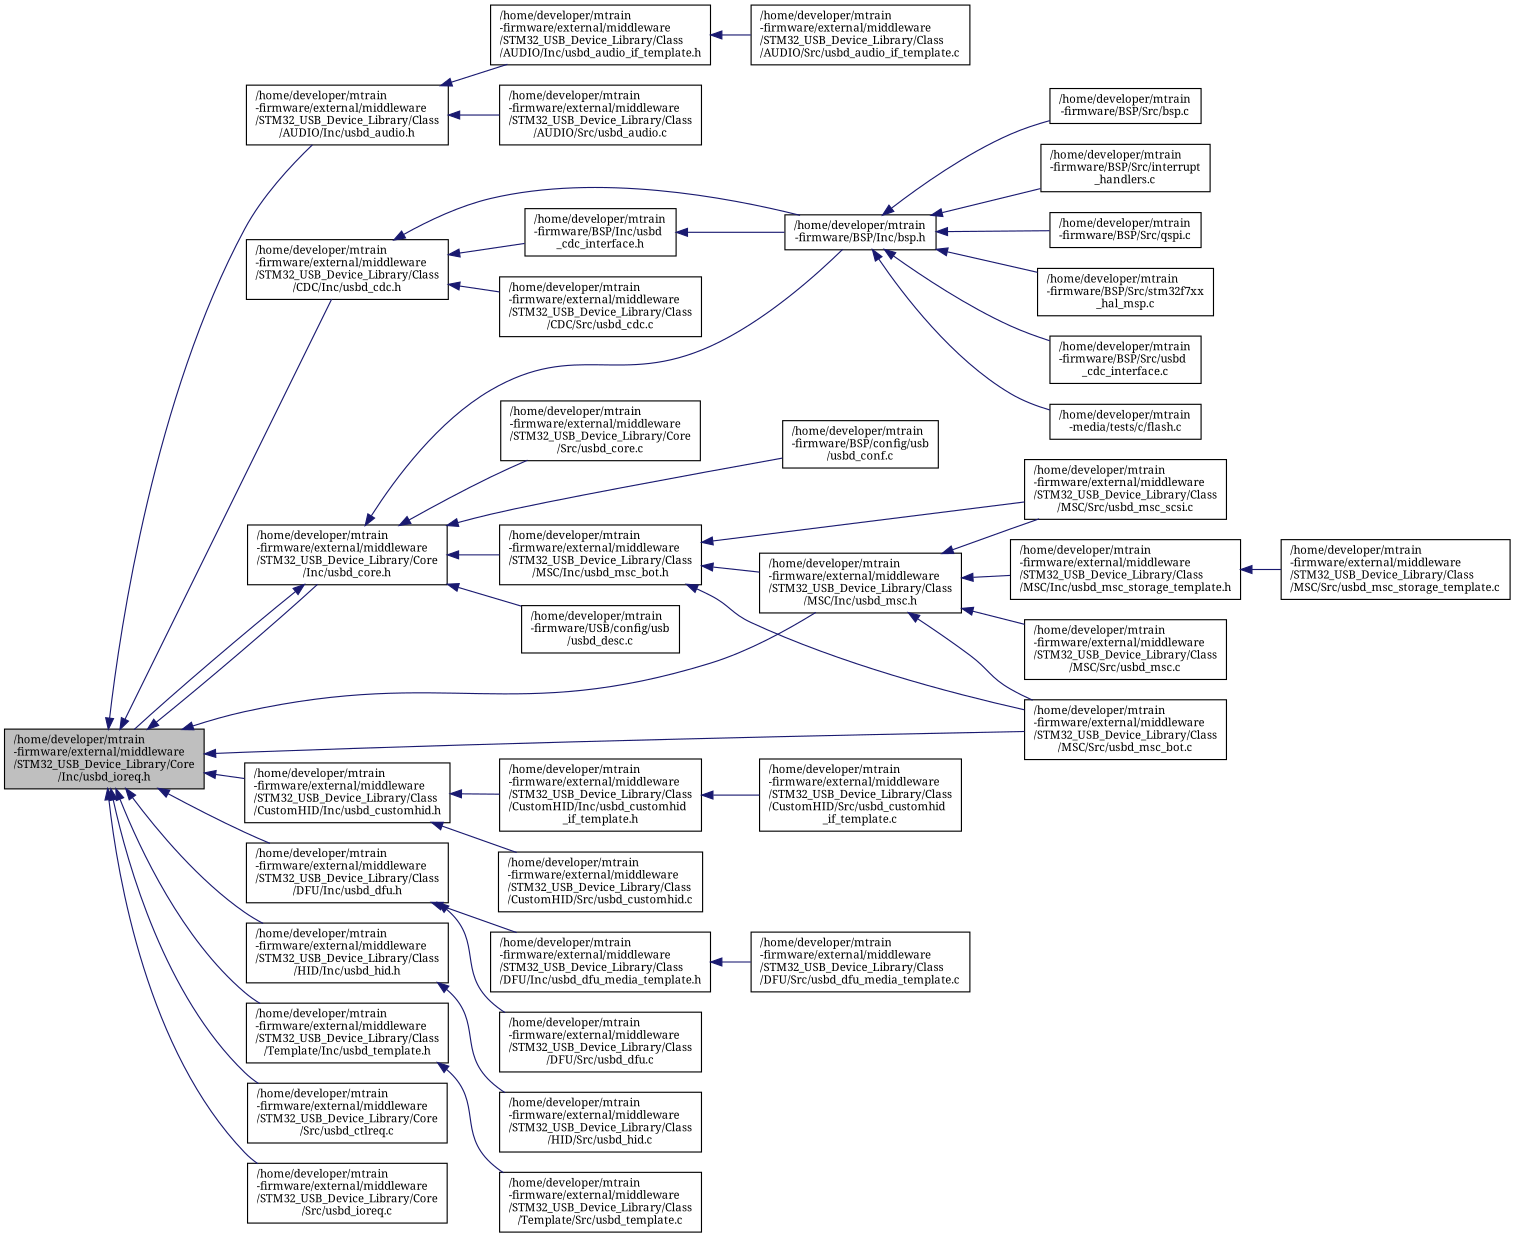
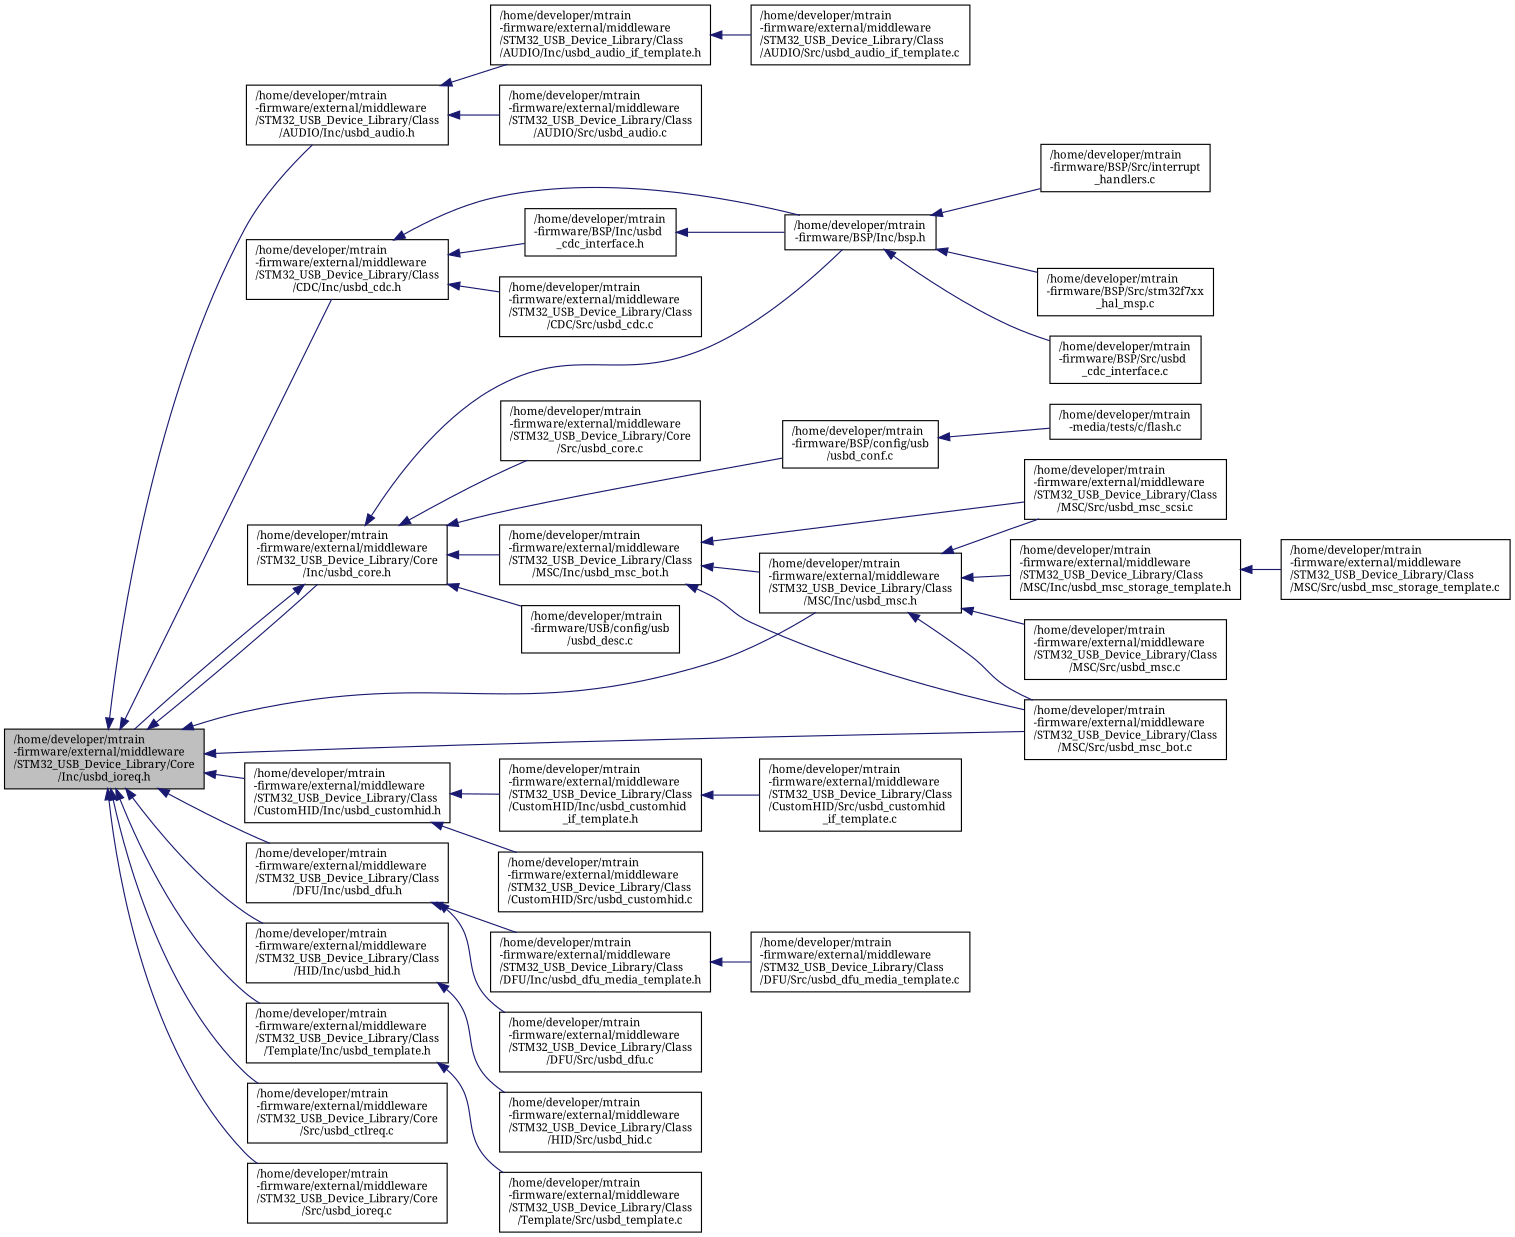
  digraph {
    fontname="Noto Serif"
    rankdir=LR
    node [color=black fillcolor=white fontname="Noto Serif" fontsize=10 shape=record style=filled]
    edge [color=midnightblue dir=back fontname="Noto Serif" fontsize=10 labelfontname=Helvetica labelfontsize=10 style=solid]
    n1 [fillcolor=grey75 fontcolor=black height=0.2 label="/home/developer/mtrain\l-firmware/external/middleware\l/STM32_USB_Device_Library/Core\l/Inc/usbd_ioreq.h" width=0.4]
    n2 [height=0.2 label="/home/developer/mtrain\l-firmware/external/middleware\l/STM32_USB_Device_Library/Class\l/AUDIO/Inc/usbd_audio.h" width=0.4]
    n3 [height=0.2 label="/home/developer/mtrain\l-firmware/external/middleware\l/STM32_USB_Device_Library/Class\l/CDC/Inc/usbd_cdc.h" width=0.4]
    n4 [height=0.2 label="/home/developer/mtrain\l-firmware/external/middleware\l/STM32_USB_Device_Library/Class\l/CustomHID/Inc/usbd_customhid.h" width=0.4]
    n5 [height=0.2 label="/home/developer/mtrain\l-firmware/external/middleware\l/STM32_USB_Device_Library/Class\l/DFU/Inc/usbd_dfu.h" width=0.4]
    n6 [height=0.2 label="/home/developer/mtrain\l-firmware/external/middleware\l/STM32_USB_Device_Library/Class\l/HID/Inc/usbd_hid.h" width=0.4]
    n7 [height=0.2 label="/home/developer/mtrain\l-firmware/external/middleware\l/STM32_USB_Device_Library/Class\l/MSC/Inc/usbd_msc.h" width=0.4]
    n8 [height=0.2 label="/home/developer/mtrain\l-firmware/external/middleware\l/STM32_USB_Device_Library/Class\l/MSC/Src/usbd_msc_bot.c" width=0.4]
    n9 [height=0.2 label="/home/developer/mtrain\l-firmware/external/middleware\l/STM32_USB_Device_Library/Class\l/Template/Inc/usbd_template.h" width=0.4]
    n10 [height=0.2 label="/home/developer/mtrain\l-firmware/external/middleware\l/STM32_USB_Device_Library/Core\l/Inc/usbd_core.h" width=0.4]
    n11 [height=0.2 label="/home/developer/mtrain\l-firmware/external/middleware\l/STM32_USB_Device_Library/Core\l/Src/usbd_ctlreq.c" width=0.4]
    n12 [height=0.2 label="/home/developer/mtrain\l-firmware/external/middleware\l/STM32_USB_Device_Library/Core\l/Src/usbd_ioreq.c" width=0.4]
    n13 [height=0.2 label="/home/developer/mtrain\l-firmware/external/middleware\l/STM32_USB_Device_Library/Class\l/AUDIO/Inc/usbd_audio_if_template.h" width=0.4]
    n14 [height=0.2 label="/home/developer/mtrain\l-firmware/external/middleware\l/STM32_USB_Device_Library/Class\l/AUDIO/Src/usbd_audio.c" width=0.4]
    n15 [height=0.2 label="/home/developer/mtrain\l-firmware/BSP/Inc/bsp.h" width=0.4]
    n16 [height=0.2 label="/home/developer/mtrain\l-firmware/BSP/Inc/usbd\l_cdc_interface.h" width=0.4]
    n17 [height=0.2 label="/home/developer/mtrain\l-firmware/external/middleware\l/STM32_USB_Device_Library/Class\l/CDC/Src/usbd_cdc.c" width=0.4]
    n18 [height=0.2 label="/home/developer/mtrain\l-firmware/external/middleware\l/STM32_USB_Device_Library/Class\l/CustomHID/Inc/usbd_customhid\l_if_template.h" width=0.4]
    n19 [height=0.2 label="/home/developer/mtrain\l-firmware/external/middleware\l/STM32_USB_Device_Library/Class\l/CustomHID/Src/usbd_customhid.c" width=0.4]
    n20 [height=0.2 label="/home/developer/mtrain\l-firmware/external/middleware\l/STM32_USB_Device_Library/Class\l/DFU/Inc/usbd_dfu_media_template.h" width=0.4]
    n21 [height=0.2 label="/home/developer/mtrain\l-firmware/external/middleware\l/STM32_USB_Device_Library/Class\l/DFU/Src/usbd_dfu.c" width=0.4]
    n22 [height=0.2 label="/home/developer/mtrain\l-firmware/external/middleware\l/STM32_USB_Device_Library/Class\l/HID/Src/usbd_hid.c" width=0.4]
    n23 [height=0.2 label="/home/developer/mtrain\l-firmware/external/middleware\l/STM32_USB_Device_Library/Class\l/MSC/Inc/usbd_msc_storage_template.h" width=0.4]
    n24 [height=0.2 label="/home/developer/mtrain\l-firmware/external/middleware\l/STM32_USB_Device_Library/Class\l/MSC/Src/usbd_msc.c" width=0.4]
    n25 [height=0.2 label="/home/developer/mtrain\l-firmware/external/middleware\l/STM32_USB_Device_Library/Class\l/MSC/Src/usbd_msc_scsi.c" width=0.4]
    n26 [height=0.2 label="/home/developer/mtrain\l-firmware/external/middleware\l/STM32_USB_Device_Library/Class\l/Template/Src/usbd_template.c" width=0.4]
    n27 [height=0.2 label="/home/developer/mtrain\l-firmware/BSP/config/usb\l/usbd_conf.c" width=0.4]
    n28 [height=0.2 label="/home/developer/mtrain\l-firmware/USB/config/usb\l/usbd_desc.c" width=0.4]
    n29 [height=0.2 label="/home/developer/mtrain\l-firmware/external/middleware\l/STM32_USB_Device_Library/Class\l/MSC/Inc/usbd_msc_bot.h" width=0.4]
    n30 [height=0.2 label="/home/developer/mtrain\l-firmware/external/middleware\l/STM32_USB_Device_Library/Core\l/Src/usbd_core.c" width=0.4]
    n31 [height=0.2 label="/home/developer/mtrain\l-firmware/external/middleware\l/STM32_USB_Device_Library/Class\l/AUDIO/Src/usbd_audio_if_template.c" width=0.4]
-   n32 [height=0.2 label="/home/developer/mtrain\l-firmware/BSP/Src/bsp.c" width=0.4]
    n33 [height=0.2 label="/home/developer/mtrain\l-firmware/BSP/Src/interrupt\l_handlers.c" width=0.4]
-   n34 [height=0.2 label="/home/developer/mtrain\l-firmware/BSP/Src/qspi.c" width=0.4]
    n35 [height=0.2 label="/home/developer/mtrain\l-firmware/BSP/Src/stm32f7xx\l_hal_msp.c" width=0.4]
    n36 [height=0.2 label="/home/developer/mtrain\l-firmware/BSP/Src/usbd\l_cdc_interface.c" width=0.4]
    n37 [height=0.2 label="/home/developer/mtrain\l-media/tests/c/flash.c" width=0.4]
    n38 [height=0.2 label="/home/developer/mtrain\l-firmware/external/middleware\l/STM32_USB_Device_Library/Class\l/CustomHID/Src/usbd_customhid\l_if_template.c" width=0.4]
    n39 [height=0.2 label="/home/developer/mtrain\l-firmware/external/middleware\l/STM32_USB_Device_Library/Class\l/DFU/Src/usbd_dfu_media_template.c" width=0.4]
    n40 [height=0.2 label="/home/developer/mtrain\l-firmware/external/middleware\l/STM32_USB_Device_Library/Class\l/MSC/Src/usbd_msc_storage_template.c" width=0.4]
    n1 -> n2
    n1 -> n3
    n1 -> n4
    n1 -> n5
    n1 -> n6
    n1 -> n7
    n1 -> n8
    n1 -> n9
    n1 -> n10
    n1 -> n11
    n1 -> n12
    n2 -> n13
    n2 -> n14
    n3 -> n15
    n3 -> n16
    n3 -> n17
    n4 -> n18
    n4 -> n19
    n5 -> n20
    n5 -> n21
    n6 -> n22
    n7 -> n8
    n7 -> n23
    n7 -> n24
    n7 -> n25
    n9 -> n26
    n10 -> n1
    n10 -> n15
    n10 -> n27
    n10 -> n28
    n10 -> n29
    n10 -> n30
    n13 -> n31
-   n15 -> n32
    n15 -> n33
-   n15 -> n34
    n15 -> n35
    n15 -> n36
-   n15 -> n37
+   n27 -> n37
    n16 -> n15
    n18 -> n38
    n20 -> n39
    n23 -> n40
    n29 -> n7
    n29 -> n8
    n29 -> n25
  }
